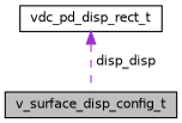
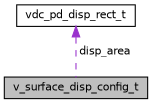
  digraph {
    node [color=black fontname=Helvetica fontsize=10 shape=record style=filled]
    n1 [fillcolor=grey75 fontcolor=black height=0.2 label=v_surface_disp_config_t width=0.4]
    n2 [fillcolor=white height=0.2 label=vdc_pd_disp_rect_t width=0.4]
-   n2 -> n1 [color=darkorchid3 dir=back fontname=Helvetica fontsize=10 label=" disp_disp" labelfontname=Helvetica labelfontsize=10 style=dashed]
+   n2 -> n1 [color=darkorchid3 dir=back fontname=Helvetica fontsize=10 label=" disp_area" labelfontname=Helvetica labelfontsize=10 style=dashed]
  }
